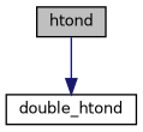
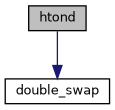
  digraph {
    rankdir=TB
    node [color=black fontname=Helvetica fontsize=10 shape=record style=filled]
    n1 [fillcolor=grey75 fontcolor=black height=0.2 label=htond width=0.4]
-   n2 [fillcolor=white height=0.2 label=double_htond width=0.4]
+   n2 [fillcolor=white height=0.2 label=double_swap width=0.4]
    n1 -> n2 [color=midnightblue fontname=Helvetica fontsize=10 labelfontname=Helvetica labelfontsize=10 style=solid]
  }
